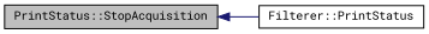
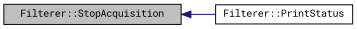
  digraph {
    rankdir=LR
    fontname="Roboto Mono"
    node [color=black fontname="Roboto Mono" fontsize=10 shape=record style=filled]
-   n1 [fillcolor=grey75 fontcolor=black height=0.2 label="PrintStatus::StopAcquisition" width=0.4]
+   n1 [fillcolor=grey75 fontcolor=black height=0.2 label="Filterer::StopAcquisition" width=0.4]
    n2 [fillcolor=white height=0.2 label="Filterer::PrintStatus" width=0.4]
    n1 -> n2 [color=midnightblue dir=back fontname="Roboto Mono" fontsize=10 labelfontname=Helvetica labelfontsize=10 style=solid]
  }
